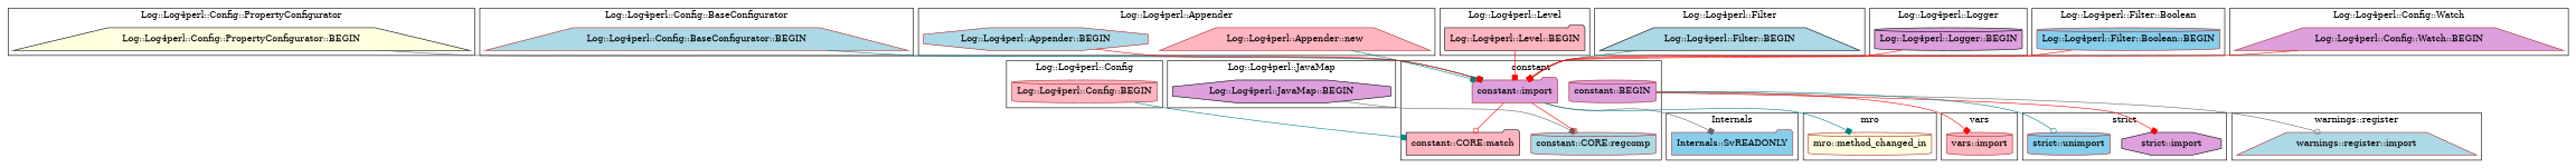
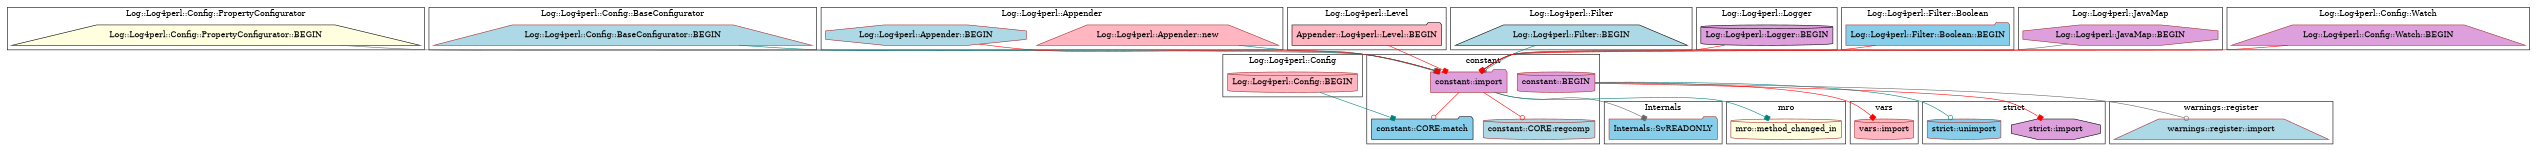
  digraph {
    node [color=brown fillcolor=plum shape=cylinder style=filled]
    edge [arrowhead=box color=red]
    "Internals::SvREADONLY" [fillcolor=skyblue shape=folder]
    "Log::Log4perl::Config::PropertyConfigurator::BEGIN" [color=black fillcolor=lightyellow shape=trapezium]
    "Log::Log4perl::Config::BaseConfigurator::BEGIN" [fillcolor=lightblue shape=trapezium]
    "Log::Log4perl::Appender::new" [fillcolor=lightpink shape=trapezium]
    "Log::Log4perl::Appender::BEGIN" [fillcolor=lightblue shape=octagon]
-   "Log::Log4perl::Level::BEGIN" [color=black fillcolor=lightpink shape=folder]
+   "Log::Log4perl::Level::BEGIN" [color=black fillcolor=lightpink shape=folder label="Appender::Log4perl::Level::BEGIN"]
    "vars::import" [fillcolor=lightpink]
    "Log::Log4perl::Config::BEGIN" [fillcolor=lightpink]
    "Log::Log4perl::Filter::BEGIN" [color=black fillcolor=lightblue shape=trapezium]
    "strict::import" [color=black shape=octagon]
    "strict::unimport" [fillcolor=skyblue]
    "Log::Log4perl::Logger::BEGIN" [color=black]
-   "Log::Log4perl::Filter::Boolean::BEGIN" [fillcolor=skyblue]
-   "Log::Log4perl::JavaMap::BEGIN" [color=black shape=octagon]
+   "Log::Log4perl::Filter::Boolean::BEGIN" [fillcolor=skyblue shape=folder]
+   "Log::Log4perl::JavaMap::BEGIN" [shape=octagon]
    "Log::Log4perl::Config::Watch::BEGIN" [shape=trapezium]
    "constant::import" [shape=folder]
    "constant::CORE:regcomp" [fillcolor=lightblue]
    "constant::BEGIN"
-   "constant::CORE:match" [color=black fillcolor=lightpink shape=folder]
+   "constant::CORE:match" [color=black fillcolor=skyblue shape=folder]
    "warnings::register::import" [fillcolor=lightblue shape=trapezium]
    "mro::method_changed_in" [fillcolor=lightyellow]
    subgraph cluster_1 {
      label=Internals
      "Internals::SvREADONLY"
    }
    subgraph cluster_2 {
      label="Log::Log4perl::Config::PropertyConfigurator"
      "Log::Log4perl::Config::PropertyConfigurator::BEGIN"
    }
    subgraph cluster_3 {
      label="Log::Log4perl::Config::BaseConfigurator"
      "Log::Log4perl::Config::BaseConfigurator::BEGIN"
    }
    subgraph cluster_4 {
      label="Log::Log4perl::Appender"
      "Log::Log4perl::Appender::new"
      "Log::Log4perl::Appender::BEGIN"
    }
    subgraph cluster_5 {
      label="Log::Log4perl::Level"
      "Log::Log4perl::Level::BEGIN"
    }
    subgraph cluster_6 {
      label=vars
      "vars::import"
    }
    subgraph cluster_7 {
      label="Log::Log4perl::Config"
      "Log::Log4perl::Config::BEGIN"
    }
    subgraph cluster_8 {
      label="Log::Log4perl::Filter"
      "Log::Log4perl::Filter::BEGIN"
    }
    subgraph cluster_9 {
      label="strict"
      "strict::import"
      "strict::unimport"
    }
    subgraph cluster_10 {
      label="Log::Log4perl::Logger"
      "Log::Log4perl::Logger::BEGIN"
    }
    subgraph cluster_11 {
      label="Log::Log4perl::Filter::Boolean"
      "Log::Log4perl::Filter::Boolean::BEGIN"
    }
    subgraph cluster_12 {
      label="Log::Log4perl::JavaMap"
      "Log::Log4perl::JavaMap::BEGIN"
    }
    subgraph cluster_13 {
      label="Log::Log4perl::Config::Watch"
      "Log::Log4perl::Config::Watch::BEGIN"
    }
    subgraph cluster_14 {
      label=constant
      "constant::import"
      "constant::CORE:regcomp"
      "constant::BEGIN"
      "constant::CORE:match"
    }
    subgraph cluster_15 {
      label="warnings::register"
      "warnings::register::import"
    }
    subgraph cluster_16 {
      label=mro
      "mro::method_changed_in"
    }
    "Log::Log4perl::Config::PropertyConfigurator::BEGIN" -> "constant::import" [color=gray40]
    "Log::Log4perl::Config::BaseConfigurator::BEGIN" -> "constant::import" [color=teal]
    "Log::Log4perl::Appender::new" -> "constant::import" [color=teal]
    "Log::Log4perl::Appender::BEGIN" -> "constant::import"
    "Log::Log4perl::Level::BEGIN" -> "constant::import"
    "Log::Log4perl::Config::BEGIN" -> "constant::CORE:match" [color=teal]
    "Log::Log4perl::Filter::BEGIN" -> "constant::import" [arrowhead=odot color=teal]
    "Log::Log4perl::Logger::BEGIN" -> "constant::import"
    "Log::Log4perl::Filter::Boolean::BEGIN" -> "constant::import" [arrowhead=odot]
-   "Log::Log4perl::JavaMap::BEGIN" -> "constant::CORE:regcomp" [color=gray40]
+   "Log::Log4perl::JavaMap::BEGIN" -> "constant::import" [color=gray40]
    "Log::Log4perl::Config::Watch::BEGIN" -> "constant::import"
    "constant::import" -> "Internals::SvREADONLY" [color=gray40]
    "constant::import" -> "constant::CORE:regcomp" [arrowhead=odot]
    "constant::import" -> "constant::CORE:match" [arrowhead=odot]
    "constant::import" -> "mro::method_changed_in" [color=teal]
    "constant::BEGIN" -> "vars::import"
    "constant::BEGIN" -> "strict::import"
    "constant::BEGIN" -> "strict::unimport" [arrowhead=odot color=teal]
    "constant::BEGIN" -> "warnings::register::import" [arrowhead=odot color=gray40]
  }
